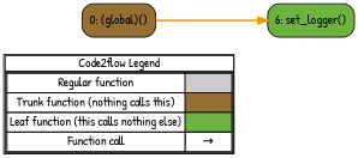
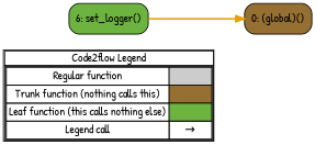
  digraph {
    concentrate=true
    rankdir=LR
    splines=ortho
    fontname="Patrick Hand"
    node [shape=rect fontname="Patrick Hand" style="rounded,filled"]
-   n1 [label=<         <table cellspacing="0" cellpadding="0" border="1"><tr><td>Code2flow Legend</td></tr><tr><td>         <table cellspacing="0">         <tr><td>Regular function</td><td width="50px" bgcolor='#cccccc'></td></tr>         <tr><td>Trunk function (nothing calls this)</td><td bgcolor='#966F33'></td></tr>         <tr><td>Leaf function (this calls nothing else)</td><td bgcolor='#6db33f'></td></tr>         <tr><td>Function call</td><td><font color='black'>&#8594;</font></td></tr>         </table></td></tr></table>         > margin=0 shape=none style=""]
+   n1 [label=<         <table cellspacing="0" cellpadding="0" border="1"><tr><td>Code2flow Legend</td></tr><tr><td>         <table cellspacing="0">         <tr><td>Regular function</td><td width="50px" bgcolor='#cccccc'></td></tr>         <tr><td>Trunk function (nothing calls this)</td><td bgcolor='#966F33'></td></tr>         <tr><td>Leaf function (this calls nothing else)</td><td bgcolor='#6db33f'></td></tr>         <tr><td>Legend call</td><td><font color='black'>&#8594;</font></td></tr>         </table></td></tr></table>         > margin=0 shape=none style=""]
    n2 [fillcolor="#966F33" label="0: (global)()"]
    n3 [fillcolor="#6db33f" label="6: set_logger()"]
    subgraph sub_1 {
      label=legend
      rank=min
      n1
    }
    subgraph sub_2 {
      label="File: parser"
      style=dotted
      n2
    }
    subgraph sub_3 {
      label="File: utils"
      style=dotted
      n3
    }
-   n2 -> n3 [color="#E69F00" penwidth=2 fontname="Patrick Hand"]
+   n3 -> n2 [color="#E69F00" penwidth=2 fontname="Patrick Hand"]
  }
